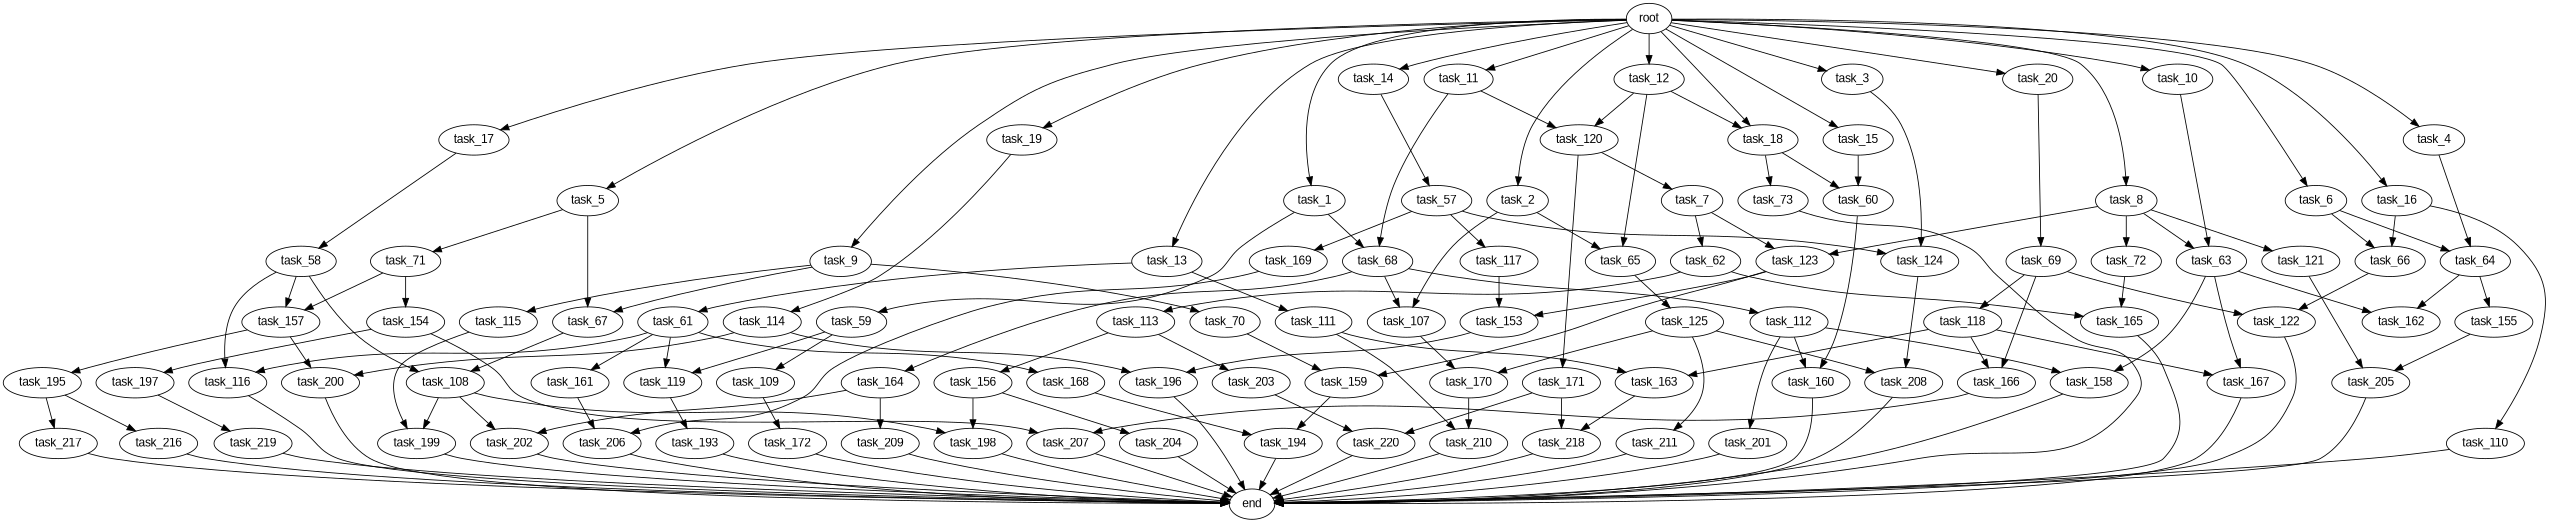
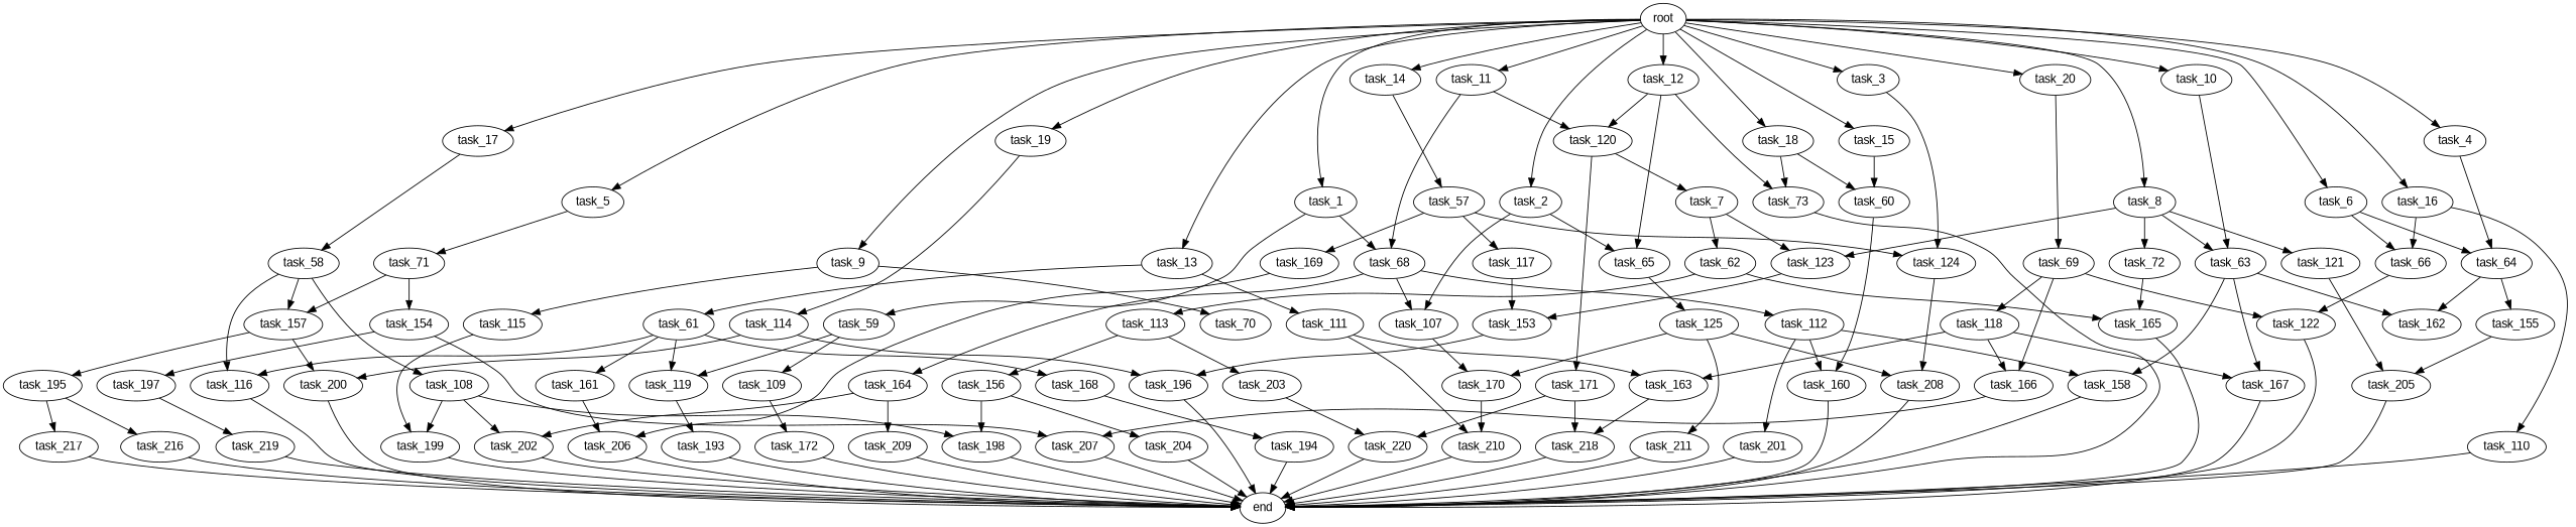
  digraph {
    fontname="Liberation Sans"
    node [fontname="Liberation Sans"]
    edge [fontname="Liberation Sans"]
    task_11
    task_120
    task_68
    task_171
    task_7
    task_112
    task_107
    task_164
    task_218
    task_220
    end
    task_195
    task_217
    task_216
    task_64
    task_155
    task_162
    task_205
    task_17
    task_58
    task_108
    task_157
    task_116
    task_219
    task_158
    task_160
    task_201
    task_69
    task_122
    task_118
    task_166
    task_167
    task_163
    task_207
    task_209
    task_113
    task_203
    task_156
    task_198
    task_204
    task_199
    task_73
    task_59
    task_109
    task_119
    task_172
    task_193
    task_197
    task_62
    task_123
    task_165
    task_153
-   task_159
-   task_67
    task_202
    task_200
    task_115
    task_206
    task_63
    task_61
    task_161
    task_168
    task_194
    task_170
    task_210
    task_72
    task_196
    task_121
    task_60
    task_124
    task_208
    task_14
    task_57
    task_169
    task_117
    task_125
    task_211
    task_20
    task_9
    task_70
    task_15
    root
    task_4
    task_19
    task_13
    task_5
    task_6
    task_16
    task_3
    task_10
    task_1
    task_2
    task_12
    task_8
    task_18
    task_114
    task_111
    task_71
    task_66
    task_110
    task_65
    task_154
    task_11 -> task_120
    task_11 -> task_68
    task_120 -> task_171
    task_120 -> task_7
    task_68 -> task_112
    task_68 -> task_107
    task_68 -> task_164
    task_171 -> task_218
    task_171 -> task_220
    task_7 -> task_62
    task_7 -> task_123
    task_112 -> task_158
    task_112 -> task_160
    task_112 -> task_201
    task_107 -> task_170
    task_164 -> task_209
    task_164 -> task_202
    task_218 -> end
    task_220 -> end
    task_195 -> task_217
    task_195 -> task_216
    task_217 -> end
    task_216 -> end
    task_64 -> task_155
    task_64 -> task_162
    task_155 -> task_205
    task_205 -> end
    task_17 -> task_58
    task_58 -> task_108
    task_58 -> task_157
    task_58 -> task_116
    task_108 -> task_198
    task_108 -> task_199
    task_108 -> task_202
    task_157 -> task_195
    task_157 -> task_200
    task_116 -> end
    task_219 -> end
    task_158 -> end
    task_160 -> end
    task_201 -> end
    task_69 -> task_122
    task_69 -> task_118
    task_69 -> task_166
    task_122 -> end
    task_118 -> task_166
    task_118 -> task_167
    task_118 -> task_163
    task_166 -> task_207
    task_167 -> end
    task_163 -> task_218
    task_207 -> end
    task_209 -> end
    task_113 -> task_203
    task_113 -> task_156
    task_203 -> task_220
    task_156 -> task_198
    task_156 -> task_204
    task_198 -> end
    task_204 -> end
    task_199 -> end
    task_73 -> end
    task_59 -> task_109
    task_59 -> task_119
    task_109 -> task_172
    task_119 -> task_193
    task_172 -> end
    task_193 -> end
    task_197 -> task_219
    task_62 -> task_113
    task_62 -> task_165
    task_123 -> task_153
-   task_123 -> task_159
    task_165 -> end
    task_153 -> task_196
-   task_159 -> task_194
-   task_67 -> task_108
    task_202 -> end
    task_200 -> end
    task_115 -> task_199
    task_206 -> end
    task_63 -> task_162
    task_63 -> task_158
    task_63 -> task_167
    task_61 -> task_116
    task_61 -> task_119
    task_61 -> task_161
    task_61 -> task_168
    task_161 -> task_206
    task_168 -> task_194
    task_194 -> end
    task_170 -> task_210
    task_210 -> end
    task_72 -> task_165
    task_196 -> end
    task_121 -> task_205
    task_60 -> task_160
    task_124 -> task_208
    task_208 -> end
    task_14 -> task_57
    task_57 -> task_124
    task_57 -> task_169
    task_57 -> task_117
    task_169 -> task_206
    task_117 -> task_153
    task_125 -> task_170
    task_125 -> task_208
    task_125 -> task_211
    task_211 -> end
    task_20 -> task_69
-   task_9 -> task_67
    task_9 -> task_115
    task_9 -> task_70
-   task_70 -> task_159
    task_15 -> task_60
    root -> task_11
    root -> task_17
    root -> task_14
    root -> task_20
    root -> task_9
    root -> task_15
    root -> task_4
    root -> task_19
    root -> task_13
    root -> task_5
    root -> task_6
    root -> task_16
    root -> task_3
    root -> task_10
    root -> task_1
    root -> task_2
    root -> task_12
    root -> task_8
    root -> task_18
    task_4 -> task_64
    task_19 -> task_114
    task_13 -> task_61
    task_13 -> task_111
-   task_5 -> task_67
    task_5 -> task_71
    task_6 -> task_64
    task_6 -> task_66
    task_16 -> task_66
    task_16 -> task_110
    task_3 -> task_124
    task_10 -> task_63
    task_1 -> task_68
    task_1 -> task_59
    task_2 -> task_107
    task_2 -> task_65
    task_12 -> task_120
-   task_12 -> task_18
+   task_12 -> task_73
    task_12 -> task_65
    task_8 -> task_123
    task_8 -> task_63
    task_8 -> task_72
    task_8 -> task_121
    task_18 -> task_73
    task_18 -> task_60
    task_114 -> task_200
    task_114 -> task_196
    task_111 -> task_163
    task_111 -> task_210
    task_71 -> task_157
    task_71 -> task_154
    task_66 -> task_122
    task_110 -> end
    task_65 -> task_125
    task_154 -> task_207
    task_154 -> task_197
  }
